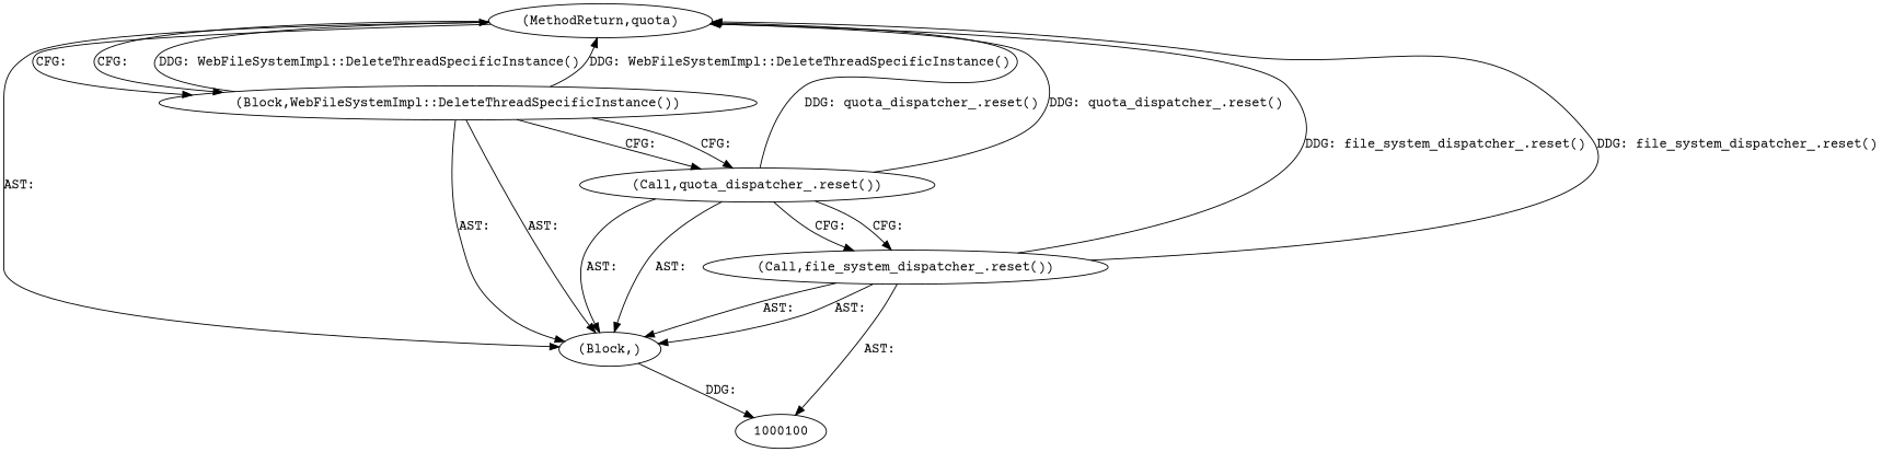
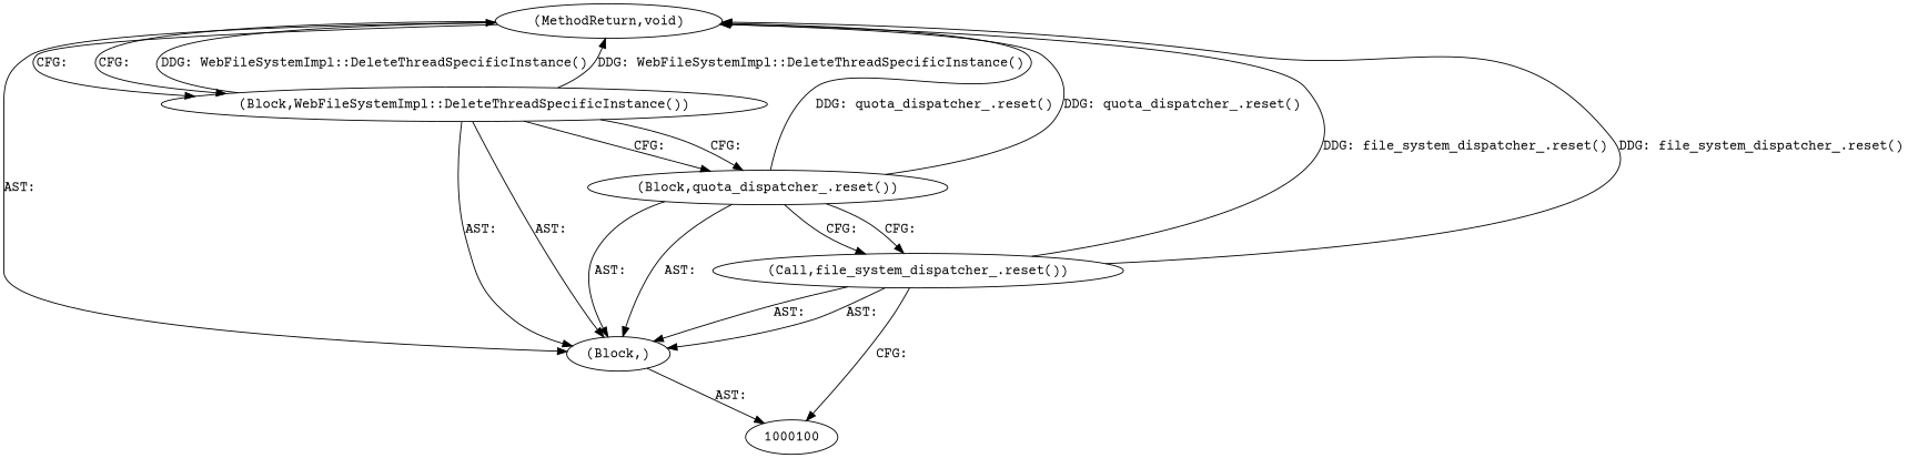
  digraph {
    fontname="Courier Prime"
    node [fontname="Courier Prime"]
    edge [fontname="Courier Prime"]
-   n1 [label="(MethodReturn,quota)"]
+   n1 [label="(MethodReturn,void)"]
    n2 [label="(Block,WebFileSystemImpl::DeleteThreadSpecificInstance())"]
    n3 [label="(Block,)"]
-   n4 [label="(Call,quota_dispatcher_.reset())"]
+   n4 [label="(Block,quota_dispatcher_.reset())"]
    1000100
    n6 [label="(Call,file_system_dispatcher_.reset())"]
    n1 -> n2 [label="CFG: "]
    n1 -> n2 [label="CFG: "]
    n1 -> n3 [label="AST: "]
    n2 -> n1 [label="DDG: WebFileSystemImpl::DeleteThreadSpecificInstance()"]
    n2 -> n1 [label="DDG: WebFileSystemImpl::DeleteThreadSpecificInstance()"]
    n2 -> n3 [label="AST: "]
    n2 -> n3 [label="AST: "]
    n2 -> n4 [label="CFG: "]
    n2 -> n4 [label="CFG: "]
-   n3 -> 1000100 [label="DDG: "]
+   n3 -> 1000100 [label="AST: "]
    n4 -> n1 [label="DDG: quota_dispatcher_.reset()"]
    n4 -> n1 [label="DDG: quota_dispatcher_.reset()"]
    n4 -> n3 [label="AST: "]
    n4 -> n3 [label="AST: "]
    n4 -> n6 [label="CFG: "]
    n4 -> n6 [label="CFG: "]
    n6 -> n1 [label="DDG: file_system_dispatcher_.reset()"]
    n6 -> n1 [label="DDG: file_system_dispatcher_.reset()"]
    n6 -> n3 [label="AST: "]
    n6 -> n3 [label="AST: "]
-   n6 -> 1000100 [label="AST: "]
+   n6 -> 1000100 [label="CFG: "]
  }
